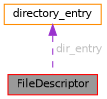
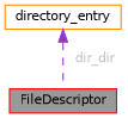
  digraph {
    node [fontname=Helvetica fontsize=10 shape=box style=filled]
    n1 [color=red fillcolor=grey60 fontcolor=black height=0.2 label=FileDescriptor width=0.4]
    n2 [color=darkorange fillcolor=white height=0.2 label=directory_entry width=0.4]
-   n2 -> n1 [color=darkorchid3 dir=back fontcolor=grey fontname=Helvetica fontsize=10 label=" dir_entry" labelfontname=Helvetica labelfontsize=10 style=dashed]
+   n2 -> n1 [color=darkorchid3 dir=back fontcolor=grey fontname=Helvetica fontsize=10 label=" dir_dir" labelfontname=Helvetica labelfontsize=10 style=dashed]
  }
